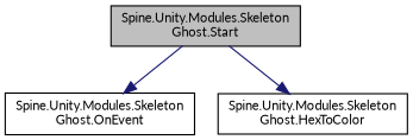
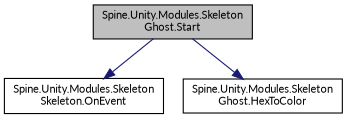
  digraph {
    fontname=Lato
    rankdir=TB
    node [color=black fillcolor=white fontname=Lato fontsize=10 shape=record style=filled]
    edge [color=midnightblue fontname=Lato fontsize=10 labelfontname=Helvetica labelfontsize=10 style=solid]
    n1 [fillcolor=grey75 fontcolor=black height=0.2 label="Spine.Unity.Modules.Skeleton\lGhost.Start" width=0.4]
-   n2 [height=0.2 label="Spine.Unity.Modules.Skeleton\lGhost.OnEvent" width=0.4]
+   n2 [height=0.2 label="Spine.Unity.Modules.Skeleton\lSkeleton.OnEvent" width=0.4]
    n3 [height=0.2 label="Spine.Unity.Modules.Skeleton\lGhost.HexToColor" width=0.4]
    n1 -> n2
    n1 -> n3
  }
